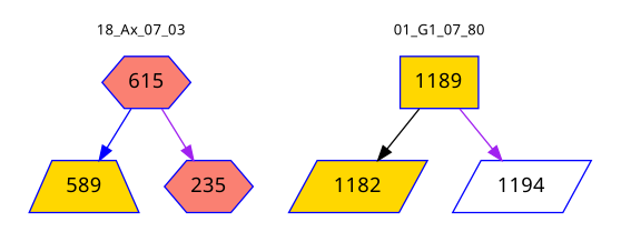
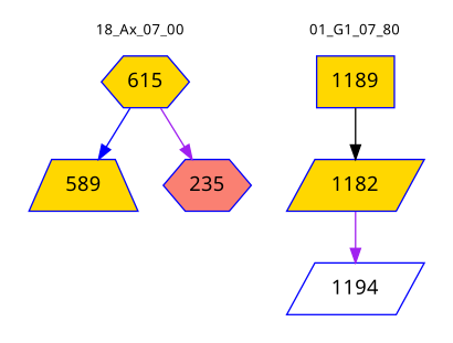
  digraph {
    fontname="Noto Sans"
    node [color=blue fillcolor=gold fontname="Noto Sans" shape=hexagon style=filled]
    edge [color=purple fontname="Noto Sans"]
-   n1 [fillcolor=salmon label=615]
+   n1 [label=615]
    n2 [label=589 shape=trapezium]
    n3 [fillcolor=salmon label=235]
    n4 [label=1189 shape=box]
    n5 [label=1182 shape=parallelogram]
    n6 [fillcolor=white label=1194 shape=parallelogram]
    subgraph cluster_1 {
      color=white
      fontsize=10
-     label="18_Ax_07_03"
+     label="18_Ax_07_00"
      n1
      n2
      n3
    }
    subgraph cluster_2 {
      color=white
      fontsize=10
      label="01_G1_07_80"
      n4
      n5
      n6
    }
    n1 -> n2 [color=blue]
    n1 -> n3
    n4 -> n5 [color=black]
-   n4 -> n6
+   n5 -> n6
  }
